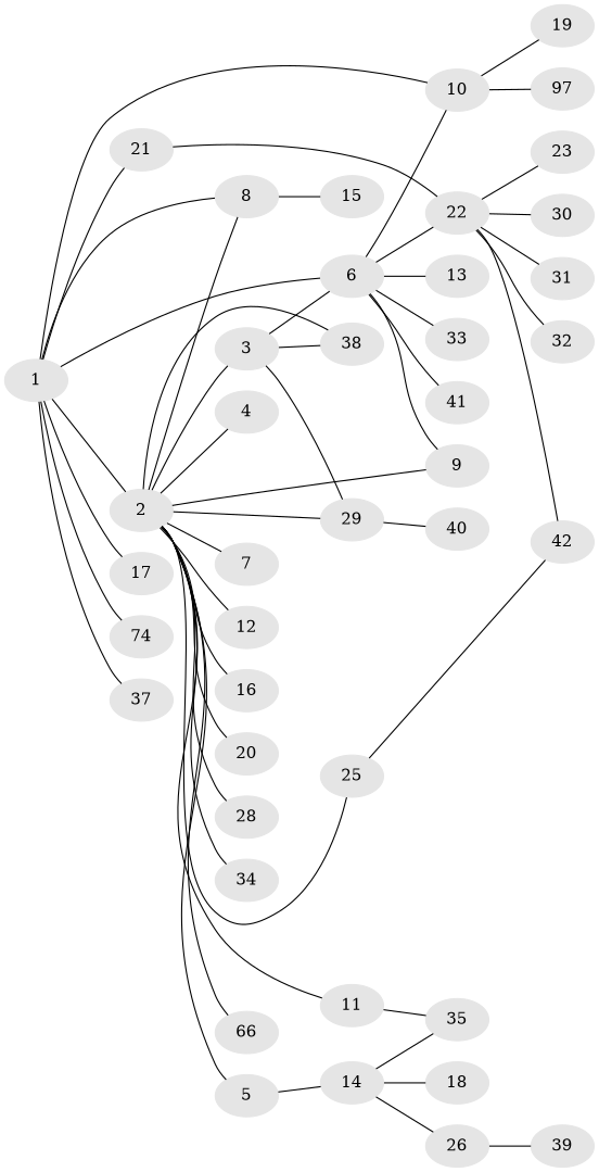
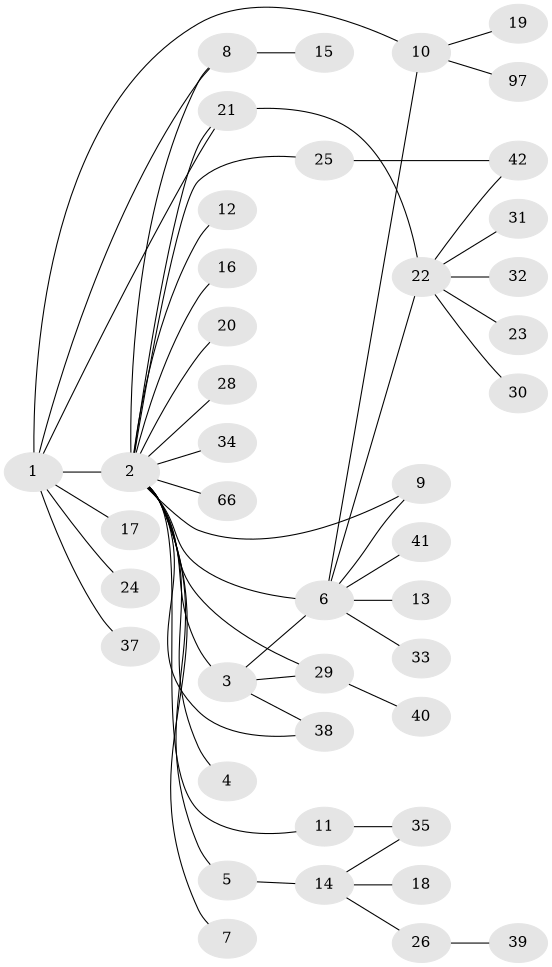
  graph {
    rankdir=LR
    node [color=gray90 style=filled]
    edge [weight=1.0]
    1
    2
    8
    10
    17
    21
-   24 [label=74]
+   24
    37
    3
    4
    5
    6
    7
    9
    11
    12
    16
    20
    25
    28
    29
    34
    n23 [label=66]
    38
    15
    19
    n27 [label=97]
    22
    14
    13
    33
    41
    35
    42
    40
    18
    26
    23
    30
    31
    32
    39
    1 -- 2
    1 -- 8
    1 -- 10
    1 -- 17
    1 -- 21
    1 -- 24
    1 -- 37
    2 -- 8
+   2 -- 21
    2 -- 3 [weight=2.0]
    2 -- 4
    2 -- 5
-   1 -- 6
+   2 -- 6
    2 -- 7
    2 -- 9
    2 -- 11
    2 -- 12
    2 -- 16
    2 -- 20
    2 -- 25
    2 -- 28
    2 -- 29
    2 -- 34
    2 -- n23
    2 -- 38
    8 -- 15
    10 -- 19
    10 -- n27
    21 -- 22
    3 -- 6
    3 -- 29
    3 -- 38
    5 -- 14
    6 -- 10
    6 -- 9
    6 -- 22
    6 -- 13 [weight=5.0]
    6 -- 33
    6 -- 41
    11 -- 35
    25 -- 42
    29 -- 40
    22 -- 42
    22 -- 23
    22 -- 30
    22 -- 31
    22 -- 32
    14 -- 35 [weight=2.0]
    14 -- 18
    14 -- 26
    26 -- 39
  }
